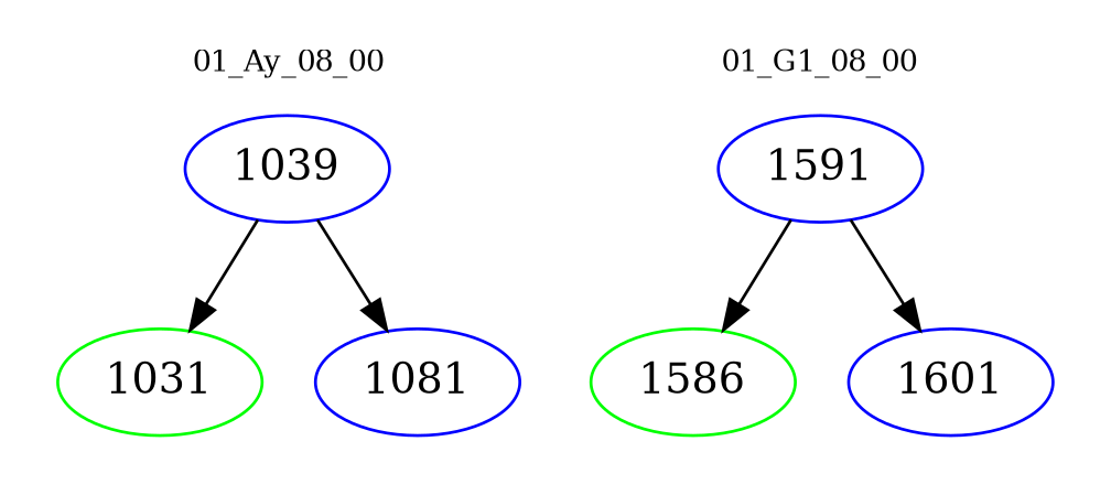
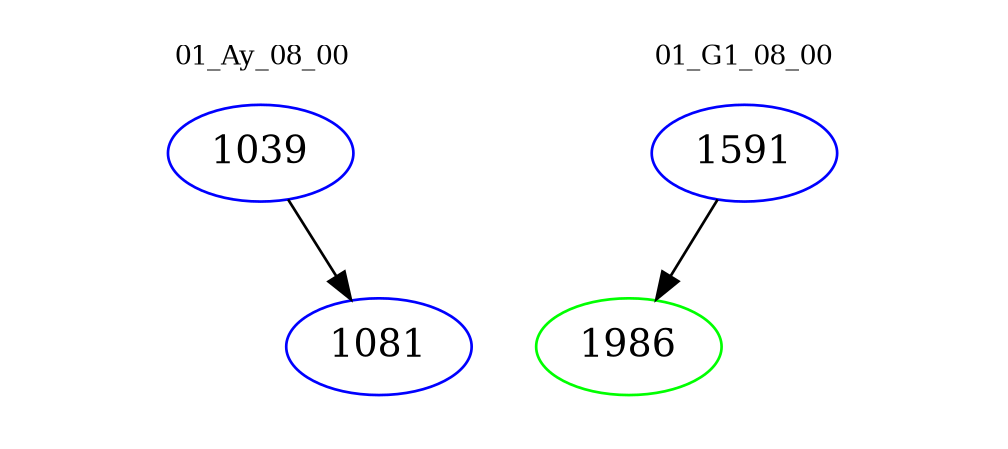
  digraph {
    node [color=blue]
    edge [color=black]
    n1 [label=1039]
-   n2 [color=green label=1031]
    n3 [label=1081]
    n4 [label=1591]
-   n5 [color=green label=1586]
-   n6 [label=1601]
+   n5 [color=green label=1986]
    subgraph cluster_1 {
      color=white
      fontsize=10
      label="01_Ay_08_00"
      n1
-     n2
      n3
    }
    subgraph cluster_2 {
      color=white
      fontsize=10
      label="01_G1_08_00"
      n4
      n5
-     n6
    }
-   n1 -> n2
    n1 -> n3
    n4 -> n5
-   n4 -> n6
  }
